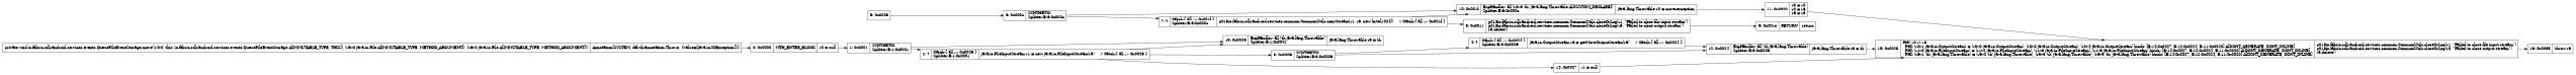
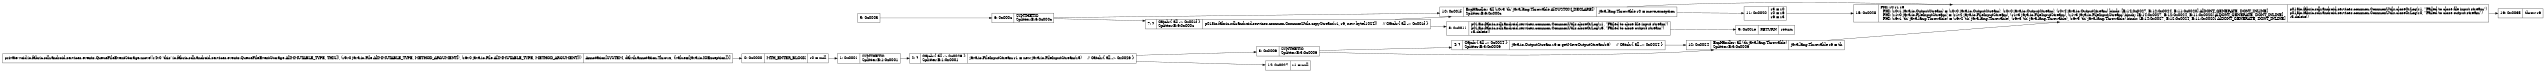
  digraph {
    rankdir=LR
    node [shape=record]
    n1 [label="{0\:\ 0x0000|MTH_ENTER_BLOCK\l|r0 = null\l}"]
    n2 [label="{1\:\ 0x0001|SYNTHETIC\lSplitter:B:1:0x0001\l}"]
    n3 [label="{2\:\ ?|Catch:\{ all \-\> 0x0026 \}\lSplitter:B:1:0x0001\l|java.io.FileInputStream r1 = new java.io.FileInputStream(r5)     \/\/ Catch:\{ all \-\> 0x0026 \}\l}"]
-   n4 [label="{13\:\ 0x0026|ExcHandler: all (th java.lang.Throwable)\lSplitter:B:1:0x0001\l|java.lang.Throwable r6 = th\l}"]
    n5 [label="{3\:\ 0x0006|SYNTHETIC\lSplitter:B:3:0x0006\l}"]
    n6 [label="{14\:\ 0x0027|r1 = null\l}"]
    n7 [label="{4\:\ ?|Catch:\{ all \-\> 0x0024 \}\lSplitter:B:3:0x0006\l|java.io.OutputStream r6 = getMoveOutputStream(r6)     \/\/ Catch:\{ all \-\> 0x0024 \}\l}"]
    n8 [label="{12\:\ 0x0024|ExcHandler: all (th java.lang.Throwable)\lSplitter:B:3:0x0006\l|java.lang.Throwable r6 = th\l}"]
    n9 [label="{15\:\ 0x0028|PHI: r0 r1 r6 \l  PHI: (r0v1 java.io.OutputStream) = (r0v0 java.io.OutputStream), (r0v0 java.io.OutputStream), (r0v4 java.io.OutputStream) binds: [B:14:0x0027, B:12:0x0024, B:11:0x0020] A[DONT_GENERATE, DONT_INLINE]\l  PHI: (r1v0 java.io.FileInputStream) = (r1v2 java.io.FileInputStream), (r1v3 java.io.FileInputStream), (r1v3 java.io.FileInputStream) binds: [B:14:0x0027, B:12:0x0024, B:11:0x0020] A[DONT_GENERATE, DONT_INLINE]\l  PHI: (r6v1 'th' java.lang.Throwable) = (r6v2 'th' java.lang.Throwable), (r6v3 'th' java.lang.Throwable), (r6v5 'th' java.lang.Throwable) binds: [B:14:0x0027, B:12:0x0024, B:11:0x0020] A[DONT_GENERATE, DONT_INLINE]\l|p018io.fabric.sdk.android.services.common.CommonUtils.closeOrLog(r1, \"Failed to close file input stream\")\lp018io.fabric.sdk.android.services.common.CommonUtils.closeOrLog(r0, \"Failed to close output stream\")\lr5.delete()\l}"]
    n10 [label="{5\:\ 0x000a}"]
    n11 [label="{6\:\ 0x000c|SYNTHETIC\lSplitter:B:6:0x000c\l}"]
    n12 [label="{7\:\ ?|Catch:\{ all \-\> 0x001f \}\lSplitter:B:6:0x000c\l|p018io.fabric.sdk.android.services.common.CommonUtils.copyStream(r1, r6, new byte[1024])     \/\/ Catch:\{ all \-\> 0x001f \}\l}"]
    n13 [label="{10\:\ 0x001f|ExcHandler: all (r0v3 'th' java.lang.Throwable A[CUSTOM_DECLARE])\lSplitter:B:6:0x000c\l|java.lang.Throwable r0 = move\-exception\l}"]
    n14 [label="{8\:\ 0x0011|p018io.fabric.sdk.android.services.common.CommonUtils.closeOrLog(r1, \"Failed to close file input stream\")\lp018io.fabric.sdk.android.services.common.CommonUtils.closeOrLog(r6, \"Failed to close output stream\")\lr5.delete()\l}"]
    n15 [label="{11\:\ 0x0020|r3 = r0\lr0 = r6\lr6 = r3\l}"]
    n16 [label="{9\:\ 0x001e|RETURN\l|return\l}"]
    n17 [label="{16\:\ 0x0035|throw r6\l}"]
    n18 [label="{private void io.fabric.sdk.android.services.events.QueueFileEventStorage.move((r4v0 'this' io.fabric.sdk.android.services.events.QueueFileEventStorage A[IMMUTABLE_TYPE, THIS]), (r5v0 java.io.File A[IMMUTABLE_TYPE, METHOD_ARGUMENT]), (r6v0 java.io.File A[IMMUTABLE_TYPE, METHOD_ARGUMENT]))  | Annotation[SYSTEM, dalvik.annotation.Throws, \{value=[java.io.IOException]\}]\l}"]
    n1 -> n2
    n2 -> n3
-   n2 -> n4
-   n3 -> n4
    n3 -> n5
    n3 -> n6
    n5 -> n7
    n5 -> n8
-   n6 -> n9
+   n13 -> n9
    n7 -> n8
    n8 -> n9
    n9 -> n17
    n10 -> n11
    n11 -> n12
    n11 -> n13
    n12 -> n13
    n12 -> n14
    n13 -> n15
    n14 -> n16
    n15 -> n9
    n18 -> n1
  }
